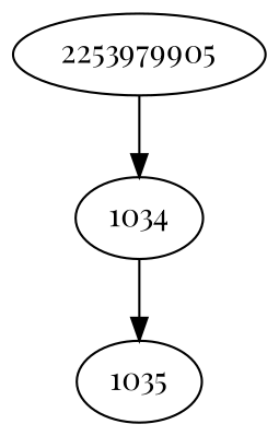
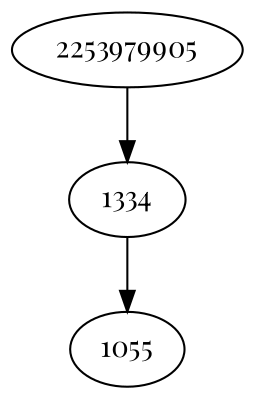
  strict digraph {
    fontname="Playfair Display"
    node [fontname="Playfair Display"]
    edge [fontname="Playfair Display"]
    2253979905
-   1034
-   1035
+   1034 [label=1334]
+   1035 [label=1055]
    2253979905 -> 1034
    1034 -> 1035
  }
